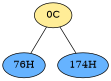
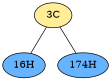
  graph {
    node [fillcolor="#66B3FF" style=radial]
    edge [penwidth=1]
-   "3C" [fillcolor="#FFED97" label="0C"]
-   "16H" [label="76H"]
+   "3C" [fillcolor="#FFED97"]
+   "16H"
    "174H"
    "3C" -- "16H"
    "3C" -- "174H"
  }
